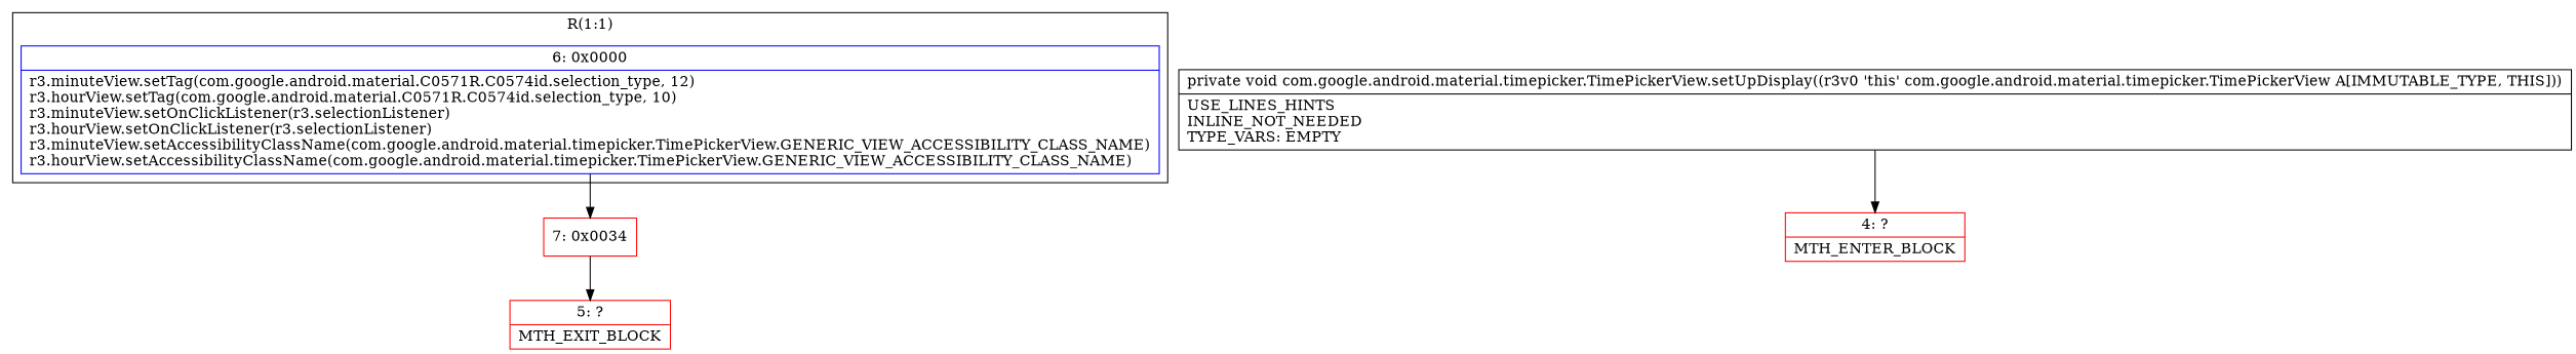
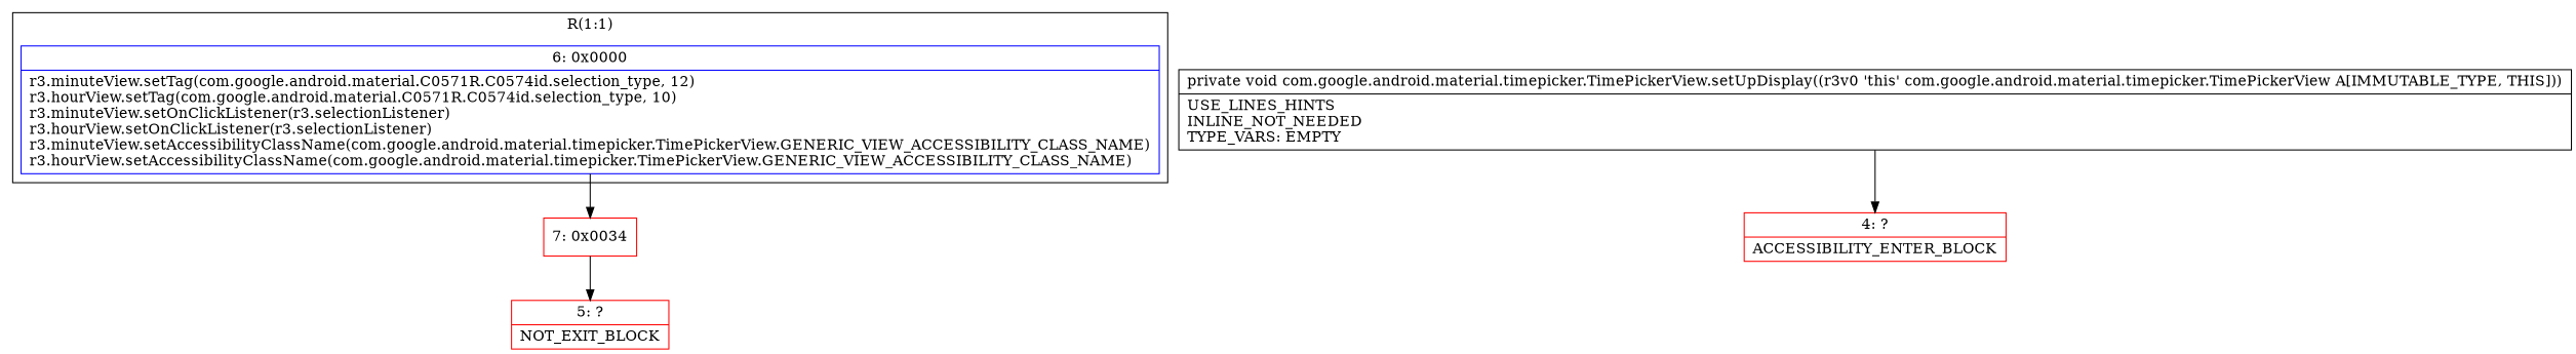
  digraph {
    node [color=red shape=record]
    n1 [color=blue label="{6\:\ 0x0000|r3.minuteView.setTag(com.google.android.material.C0571R.C0574id.selection_type, 12)\lr3.hourView.setTag(com.google.android.material.C0571R.C0574id.selection_type, 10)\lr3.minuteView.setOnClickListener(r3.selectionListener)\lr3.hourView.setOnClickListener(r3.selectionListener)\lr3.minuteView.setAccessibilityClassName(com.google.android.material.timepicker.TimePickerView.GENERIC_VIEW_ACCESSIBILITY_CLASS_NAME)\lr3.hourView.setAccessibilityClassName(com.google.android.material.timepicker.TimePickerView.GENERIC_VIEW_ACCESSIBILITY_CLASS_NAME)\l}"]
    n2 [label="{7\:\ 0x0034}"]
-   n3 [label="{5\:\ ?|MTH_EXIT_BLOCK\l}"]
-   n4 [label="{4\:\ ?|MTH_ENTER_BLOCK\l}"]
+   n3 [label="{5\:\ ?|NOT_EXIT_BLOCK\l}"]
+   n4 [label="{4\:\ ?|ACCESSIBILITY_ENTER_BLOCK\l}"]
    n5 [label="{private void com.google.android.material.timepicker.TimePickerView.setUpDisplay((r3v0 'this' com.google.android.material.timepicker.TimePickerView A[IMMUTABLE_TYPE, THIS]))  | USE_LINES_HINTS\lINLINE_NOT_NEEDED\lTYPE_VARS: EMPTY\l}" color=""]
    subgraph cluster_1 {
      label="R(1:1)"
      n1
    }
    n1 -> n2
    n2 -> n3
    n5 -> n4
  }
